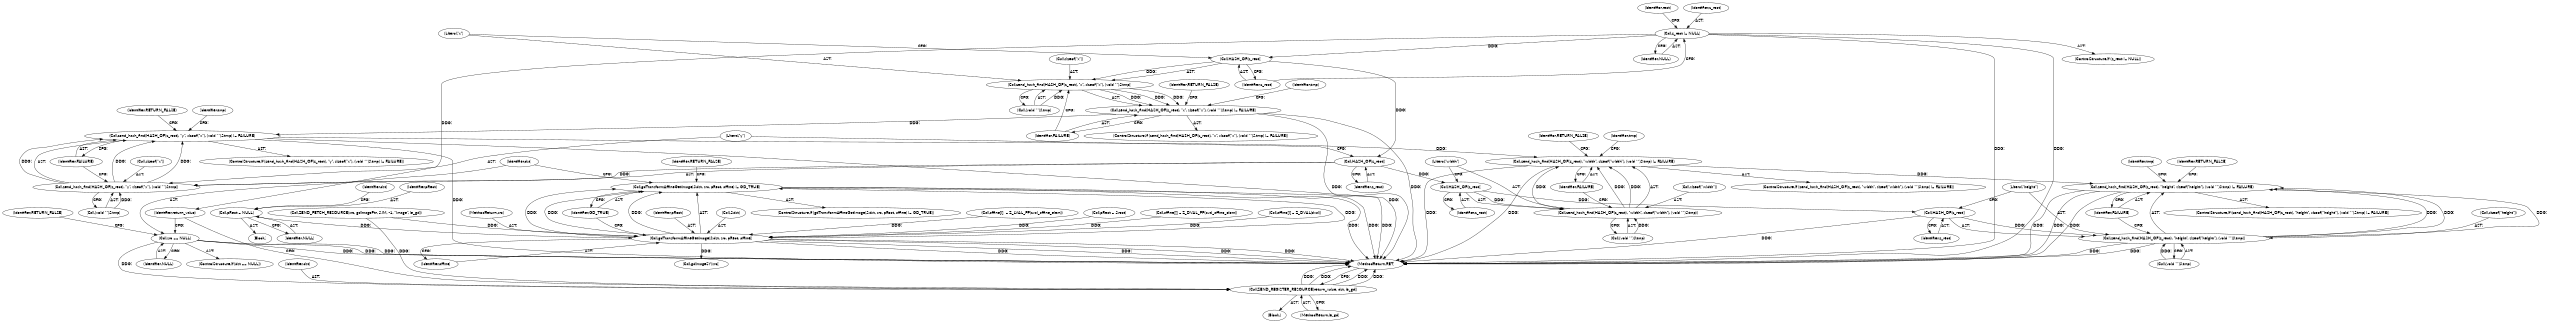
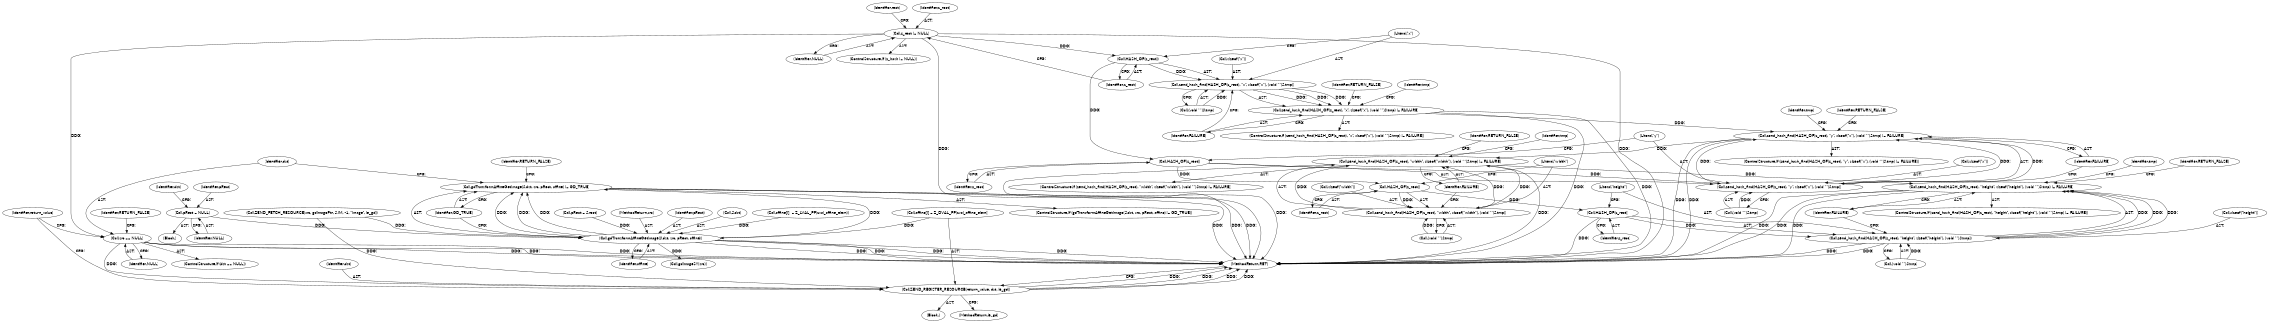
  digraph {
    fontname=Lato
    node [fontname=Lato]
    edge [fontname=Lato]
    n1 [label="(Call,z_rect != NULL)"]
    n2 [label="(Call,HASH_OF(z_rect))"]
    n3 [label="(Call,src == NULL)"]
    n4 [label="(Identifier,NULL)"]
    n5 [label="(MethodReturn,RET)"]
-   n6 [label="(ControlStructure,if (z_rect != NULL))"]
+   n6 [label="(ControlStructure,if (z_hash != NULL))"]
    n7 [label="(Call,zend_hash_find(HASH_OF(z_rect), \"x\", sizeof(\"x\"), (void **)&tmp))"]
    n8 [label="(Call,HASH_OF(z_rect))"]
    n9 [label="(Identifier,z_rect)"]
    n10 [label="(Call,pRect = NULL)"]
    n11 [label="(Call,gdTransformAffineGetImage(&dst, src, pRect, affine))"]
    n12 [label="(Identifier,NULL)"]
    n13 [label="(Block,)"]
    n14 [label="(Call,ZEND_REGISTER_RESOURCE(return_value, dst, le_gd))"]
    n15 [label="(Identifier,NULL)"]
    n16 [label="(ControlStructure,if (dst == NULL))"]
    n17 [label="(Call,zend_hash_find(HASH_OF(z_rect), \"x\", sizeof(\"x\"), (void **)&tmp) != FAILURE)"]
    n18 [label="(Call,(void **)&tmp)"]
    n19 [label="(Call,zend_hash_find(HASH_OF(z_rect), \"y\", sizeof(\"x\"), (void **)&tmp))"]
    n20 [label="(Call,HASH_OF(z_rect))"]
    n21 [label="(Identifier,z_rect)"]
    n22 [label="(Call,zend_hash_find(HASH_OF(z_rect), \"y\", sizeof(\"x\"), (void **)&tmp) != FAILURE)"]
    n23 [label="(Identifier,FAILURE)"]
    n24 [label="(ControlStructure,if (zend_hash_find(HASH_OF(z_rect), \"x\", sizeof(\"x\"), (void **)&tmp) != FAILURE))"]
    n25 [label="(Call,zend_hash_find(HASH_OF(z_rect), \"width\", sizeof(\"width\"), (void **)&tmp) != FAILURE)"]
    n26 [label="(Identifier,FAILURE)"]
    n27 [label="(ControlStructure,if (zend_hash_find(HASH_OF(z_rect), \"y\", sizeof(\"x\"), (void **)&tmp) != FAILURE))"]
    n28 [label="(Call,zend_hash_find(HASH_OF(z_rect), \"height\", sizeof(\"height\"), (void **)&tmp) != FAILURE)"]
    n29 [label="(Identifier,FAILURE)"]
    n30 [label="(ControlStructure,if (zend_hash_find(HASH_OF(z_rect), \"width\", sizeof(\"width\"), (void **)&tmp) != FAILURE))"]
    n31 [label="(Identifier,FAILURE)"]
    n32 [label="(ControlStructure,if (zend_hash_find(HASH_OF(z_rect), \"height\", sizeof(\"height\"), (void **)&tmp) != FAILURE))"]
    n33 [label="(Call,zend_hash_find(HASH_OF(z_rect), \"width\", sizeof(\"width\"), (void **)&tmp))"]
    n34 [label="(Call,zend_hash_find(HASH_OF(z_rect), \"height\", sizeof(\"height\"), (void **)&tmp))"]
    n35 [label="(Call,(void **)&tmp)"]
    n36 [label="(Call,HASH_OF(z_rect))"]
    n37 [label="(Identifier,z_rect)"]
    n38 [label="(Call,(void **)&tmp)"]
    n39 [label="(Identifier,z_rect)"]
    n40 [label="(Call,(void **)&tmp)"]
    n41 [label="(Call,gdTransformAffineGetImage(&dst, src, pRect, affine) != GD_TRUE)"]
    n42 [label="(Identifier,affine)"]
    n43 [label="(Call,gdImageSY(src))"]
    n44 [label="(ControlStructure,if (gdTransformAffineGetImage(&dst, src, pRect, affine) != GD_TRUE))"]
    n45 [label="(Identifier,GD_TRUE)"]
    n46 [label="(Block,)"]
    n47 [label="(MethodReturn,le_gd)"]
    n48 [label="(Literal,\"height\")"]
    n49 [label="(Identifier,RETURN_FALSE)"]
    n50 [label="(Identifier,rect)"]
    n51 [label="(Identifier,dst)"]
    n52 [label="(Call,pRect = &rect)"]
    n53 [label="(Call,sizeof(\"x\"))"]
    n54 [label="(Identifier,tmp)"]
    n55 [label="(Identifier,tmp)"]
    n56 [label="(Identifier,RETURN_FALSE)"]
    n57 [label="(Identifier,z_rect)"]
    n58 [label="(Call,sizeof(\"height\"))"]
    n59 [label="(Call,ZEND_FETCH_RESOURCE(src, gdImagePtr, &IM, -1, \"Image\", le_gd))"]
    n60 [label="(Call,affine[i] = Z_DVAL_PP(zval_affine_elem))"]
-   n61 [label="(Call,affine[i] = Z_DVAL(dval))"]
    n62 [label="(Identifier,tmp)"]
    n63 [label="(Identifier,RETURN_FALSE)"]
    n64 [label="(Identifier,dst)"]
    n65 [label="(Identifier,dst)"]
    n66 [label="(Call,sizeof(\"x\"))"]
    n67 [label="(Literal,\"x\")"]
    n68 [label="(Identifier,RETURN_FALSE)"]
    n69 [label="(MethodReturn,src)"]
    n70 [label="(Literal,\"y\")"]
    n71 [label="(Identifier,tmp)"]
    n72 [label="(Identifier,pRect)"]
    n73 [label="(Identifier,pRect)"]
    n74 [label="(Literal,\"width\")"]
    n75 [label="(Identifier,RETURN_FALSE)"]
    n76 [label="(Identifier,RETURN_FALSE)"]
    n77 [label="(Call,&dst)"]
    n78 [label="(Identifier,return_value)"]
    n79 [label="(Call,sizeof(\"width\"))"]
    n80 [label="(Call,affine[i]  = Z_LVAL_PP(zval_affine_elem))"]
    n1 -> n2 [label="DDG: "]
-   n1 -> n78 [label="DDG: "]
+   n1 -> n3 [label="DDG: "]
    n1 -> n4 [label="CFG: "]
    n1 -> n5 [label="DDG: "]
    n1 -> n5 [label="DDG: "]
    n1 -> n6 [label="AST: "]
    n2 -> n7 [label="AST: "]
    n2 -> n7 [label="DDG: "]
    n2 -> n8 [label="DDG: "]
    n2 -> n9 [label="CFG: "]
    n3 -> n5 [label="DDG: "]
    n3 -> n5 [label="DDG: "]
    n3 -> n5 [label="DDG: "]
    n3 -> n14 [label="DDG: "]
    n3 -> n15 [label="CFG: "]
    n3 -> n16 [label="AST: "]
    n4 -> n1 [label="AST: "]
    n5 -> n14 [label="CFG: "]
    n7 -> n17 [label="AST: "]
    n7 -> n17 [label="DDG: "]
    n7 -> n17 [label="DDG: "]
    n7 -> n17 [label="DDG: "]
    n7 -> n18 [label="CFG: "]
    n8 -> n19 [label="AST: "]
    n8 -> n19 [label="DDG: "]
    n8 -> n20 [label="DDG: "]
    n8 -> n21 [label="CFG: "]
    n9 -> n1 [label="CFG: "]
    n9 -> n2 [label="AST: "]
    n10 -> n11 [label="DDG: "]
    n10 -> n12 [label="CFG: "]
    n10 -> n13 [label="AST: "]
    n11 -> n5 [label="DDG: "]
    n11 -> n5 [label="DDG: "]
    n11 -> n5 [label="DDG: "]
    n11 -> n5 [label="DDG: "]
    n11 -> n41 [label="AST: "]
    n11 -> n41 [label="DDG: "]
    n11 -> n41 [label="DDG: "]
    n11 -> n41 [label="DDG: "]
    n11 -> n41 [label="DDG: "]
    n11 -> n42 [label="CFG: "]
    n11 -> n43 [label="DDG: "]
    n12 -> n10 [label="AST: "]
    n14 -> n5 [label="DDG: "]
    n14 -> n5 [label="DDG: "]
    n14 -> n5 [label="DDG: "]
    n14 -> n5 [label="DDG: "]
    n14 -> n46 [label="AST: "]
    n14 -> n47 [label="CFG: "]
    n15 -> n3 [label="AST: "]
    n17 -> n5 [label="DDG: "]
    n17 -> n5 [label="DDG: "]
    n17 -> n22 [label="DDG: "]
    n17 -> n23 [label="CFG: "]
    n17 -> n24 [label="AST: "]
    n18 -> n7 [label="AST: "]
    n18 -> n7 [label="DDG: "]
    n19 -> n22 [label="AST: "]
    n19 -> n22 [label="DDG: "]
    n19 -> n22 [label="DDG: "]
    n19 -> n22 [label="DDG: "]
    n19 -> n35 [label="CFG: "]
    n20 -> n33 [label="AST: "]
    n20 -> n33 [label="DDG: "]
    n20 -> n36 [label="DDG: "]
    n20 -> n37 [label="CFG: "]
    n21 -> n8 [label="AST: "]
    n22 -> n5 [label="DDG: "]
    n22 -> n5 [label="DDG: "]
    n22 -> n25 [label="DDG: "]
    n22 -> n26 [label="CFG: "]
    n22 -> n27 [label="AST: "]
    n23 -> n7 [label="CFG: "]
    n23 -> n17 [label="AST: "]
    n25 -> n5 [label="DDG: "]
    n25 -> n5 [label="DDG: "]
    n25 -> n28 [label="DDG: "]
    n25 -> n29 [label="CFG: "]
    n25 -> n30 [label="AST: "]
    n26 -> n19 [label="CFG: "]
    n26 -> n22 [label="AST: "]
    n28 -> n5 [label="DDG: "]
    n28 -> n5 [label="DDG: "]
    n28 -> n5 [label="DDG: "]
    n28 -> n31 [label="CFG: "]
    n28 -> n32 [label="AST: "]
    n29 -> n25 [label="AST: "]
    n29 -> n33 [label="CFG: "]
    n31 -> n28 [label="AST: "]
    n31 -> n34 [label="CFG: "]
    n33 -> n25 [label="AST: "]
    n33 -> n25 [label="DDG: "]
    n33 -> n25 [label="DDG: "]
    n33 -> n25 [label="DDG: "]
    n33 -> n38 [label="CFG: "]
    n34 -> n5 [label="DDG: "]
    n34 -> n5 [label="DDG: "]
    n34 -> n28 [label="AST: "]
    n34 -> n28 [label="DDG: "]
    n34 -> n28 [label="DDG: "]
    n34 -> n28 [label="DDG: "]
    n34 -> n40 [label="CFG: "]
    n35 -> n19 [label="AST: "]
    n35 -> n19 [label="DDG: "]
    n36 -> n5 [label="DDG: "]
    n36 -> n34 [label="AST: "]
    n36 -> n34 [label="DDG: "]
    n36 -> n39 [label="CFG: "]
    n37 -> n20 [label="AST: "]
    n38 -> n33 [label="AST: "]
    n38 -> n33 [label="DDG: "]
    n39 -> n36 [label="AST: "]
    n40 -> n34 [label="AST: "]
    n40 -> n34 [label="DDG: "]
    n41 -> n5 [label="DDG: "]
    n41 -> n5 [label="DDG: "]
    n41 -> n5 [label="DDG: "]
    n41 -> n44 [label="AST: "]
    n41 -> n45 [label="CFG: "]
    n42 -> n11 [label="AST: "]
    n45 -> n11 [label="CFG: "]
    n45 -> n41 [label="AST: "]
-   n47 -> n14 [label="AST: "]
+   n60 -> n14 [label="AST: "]
    n48 -> n34 [label="AST: "]
    n48 -> n36 [label="CFG: "]
    n49 -> n17 [label="CFG: "]
    n50 -> n1 [label="CFG: "]
    n51 -> n10 [label="CFG: "]
    n52 -> n11 [label="DDG: "]
    n53 -> n7 [label="AST: "]
    n54 -> n28 [label="CFG: "]
    n55 -> n22 [label="CFG: "]
    n56 -> n28 [label="CFG: "]
    n57 -> n1 [label="AST: "]
    n58 -> n34 [label="AST: "]
    n59 -> n11 [label="DDG: "]
    n59 -> n14 [label="DDG: "]
    n60 -> n11 [label="DDG: "]
-   n61 -> n11 [label="DDG: "]
    n62 -> n25 [label="CFG: "]
    n63 -> n41 [label="CFG: "]
    n64 -> n3 [label="AST: "]
    n64 -> n41 [label="CFG: "]
    n65 -> n14 [label="AST: "]
    n66 -> n19 [label="AST: "]
    n67 -> n2 [label="CFG: "]
    n67 -> n7 [label="AST: "]
    n68 -> n25 [label="CFG: "]
    n69 -> n11 [label="AST: "]
    n70 -> n8 [label="CFG: "]
    n70 -> n19 [label="AST: "]
    n71 -> n17 [label="CFG: "]
    n72 -> n11 [label="AST: "]
    n73 -> n10 [label="AST: "]
    n74 -> n20 [label="CFG: "]
    n74 -> n33 [label="AST: "]
    n75 -> n3 [label="CFG: "]
    n76 -> n22 [label="CFG: "]
    n77 -> n11 [label="AST: "]
    n78 -> n3 [label="CFG: "]
    n78 -> n14 [label="CFG: "]
    n79 -> n33 [label="AST: "]
    n80 -> n11 [label="DDG: "]
  }
